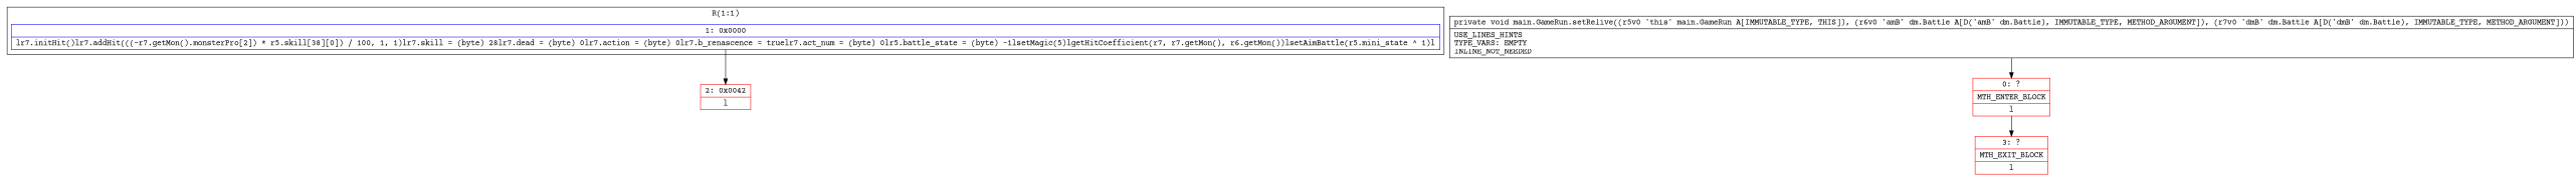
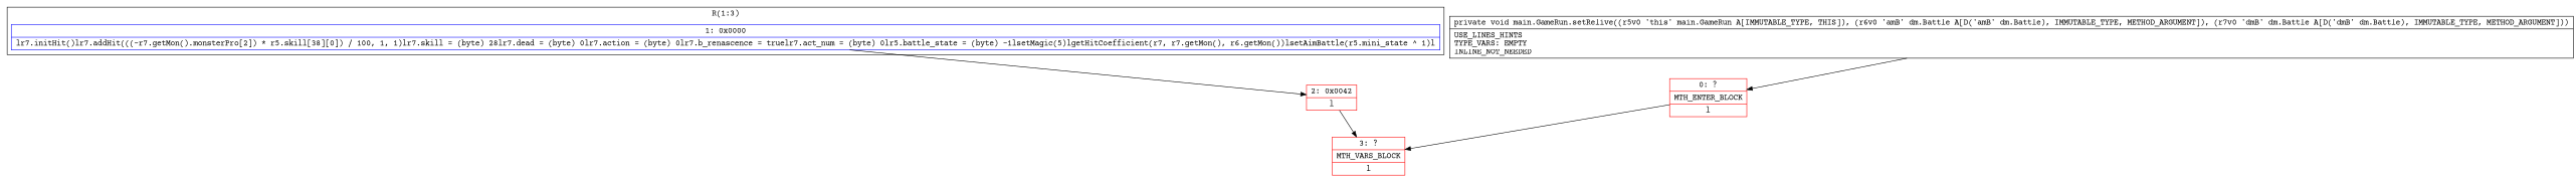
  digraph {
    fontname="Courier Prime"
    node [color=red fontname="Courier Prime" shape=record]
    edge [fontname="Courier Prime"]
    n1 [color=blue label="{1\:\ 0x0000|lr7.initHit()lr7.addHit(((\-r7.getMon().monsterPro[2]) * r5.skill[38][0]) \/ 100, 1, 1)lr7.skill = (byte) 28lr7.dead = (byte) 0lr7.action = (byte) 0lr7.b_renascence = truelr7.act_num = (byte) 0lr5.battle_state = (byte) \-1lsetMagic(5)lgetHitCoefficient(r7, r7.getMon(), r6.getMon())lsetAimBattle(r5.mini_state ^ 1)l}"]
    n2 [label="{2\:\ 0x0042|l}"]
-   n3 [label="{3\:\ ?|MTH_EXIT_BLOCK\l|l}"]
+   n3 [label="{3\:\ ?|MTH_VARS_BLOCK\l|l}"]
    n4 [label="{0\:\ ?|MTH_ENTER_BLOCK\l|l}"]
    n5 [label="{private void main.GameRun.setRelive((r5v0 'this' main.GameRun A[IMMUTABLE_TYPE, THIS]), (r6v0 'amB' dm.Battle A[D('amB' dm.Battle), IMMUTABLE_TYPE, METHOD_ARGUMENT]), (r7v0 'dmB' dm.Battle A[D('dmB' dm.Battle), IMMUTABLE_TYPE, METHOD_ARGUMENT]))  | USE_LINES_HINTS\lTYPE_VARS: EMPTY\lINLINE_NOT_NEEDED\l}" color=""]
    subgraph cluster_1 {
-     label="R(1:1)"
+     label="R(1:3)"
      n1
    }
    n1 -> n2
+   n2 -> n3
    n4 -> n3
    n5 -> n4
  }
